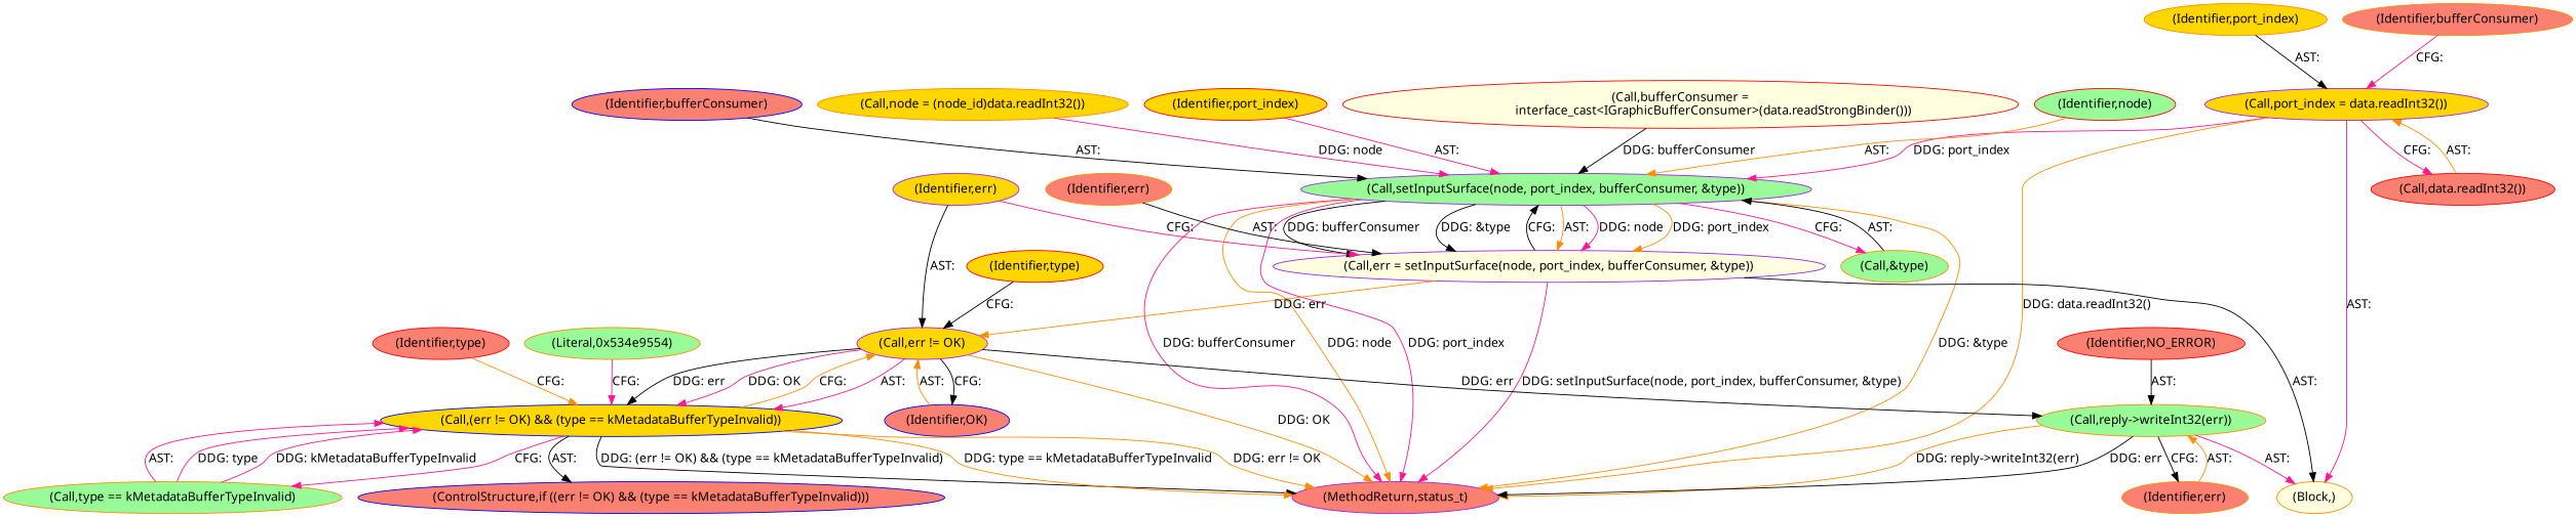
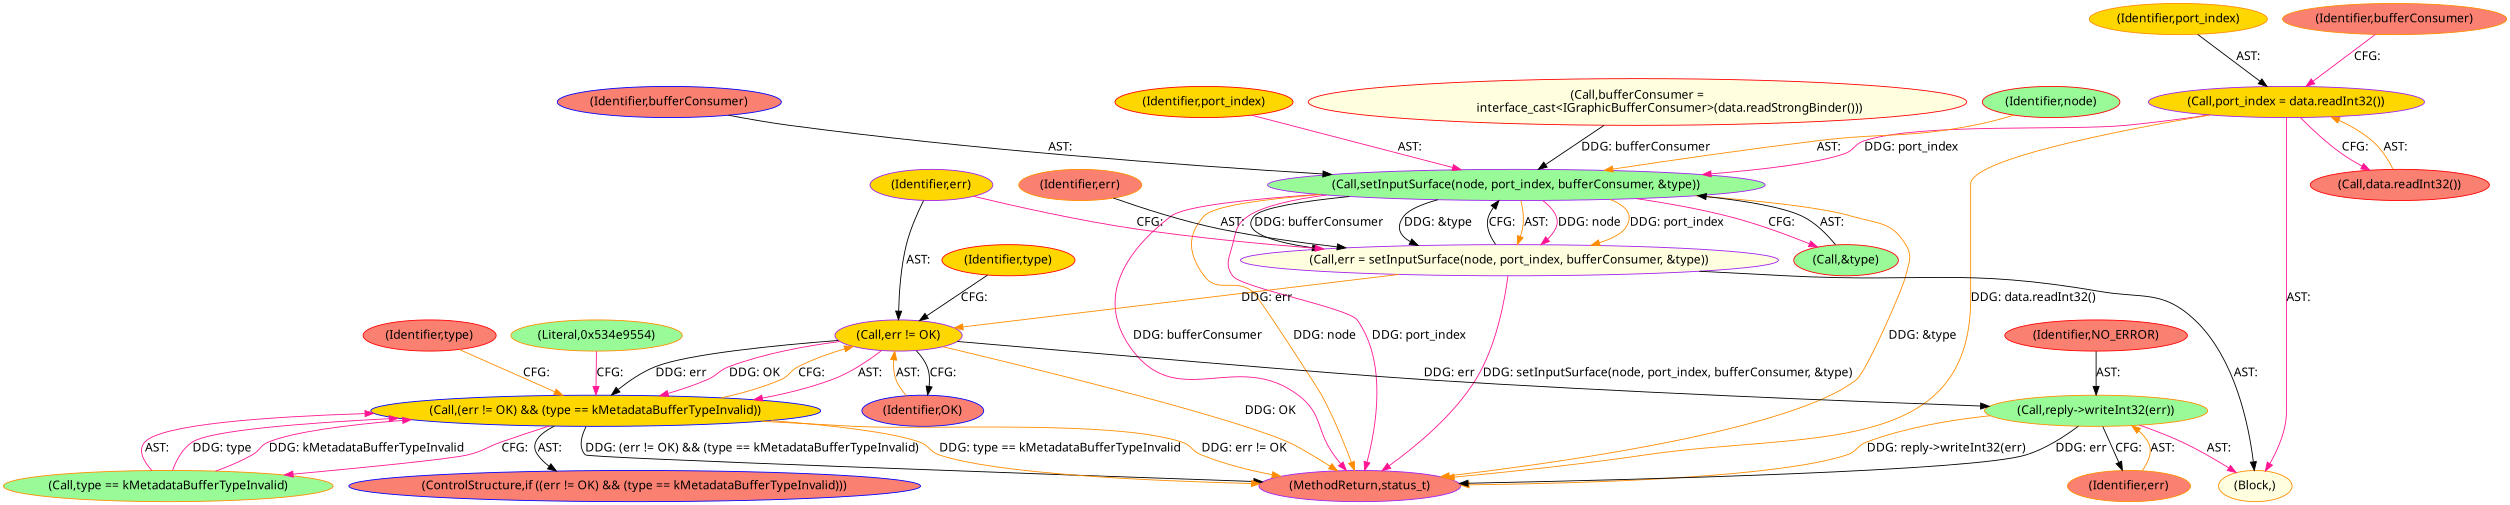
  digraph {
    fontname="Noto Sans"
    node [color=darkorange fillcolor=salmon fontname="Noto Sans" style=filled]
    edge [color=deeppink fontname="Noto Sans"]
    n1 [color=purple fillcolor=gold label="(Call,port_index = data.readInt32())"]
    n2 [color=purple fillcolor=palegreen label="(Call,setInputSurface(node, port_index, bufferConsumer, &type))"]
    n3 [fillcolor=lightyellow label="(Block,)"]
    n4 [color=purple label="(MethodReturn,status_t)"]
    n5 [color=red label="(Call,data.readInt32())"]
    n6 [color=purple fillcolor=lightyellow label="(Call,err = setInputSurface(node, port_index, bufferConsumer, &type))"]
-   n7 [fillcolor=palegreen label="(Call,&type)"]
+   n7 [color=red fillcolor=palegreen label="(Call,&type)"]
    n8 [color=purple fillcolor=gold label="(Call,err != OK)"]
    n9 [color=blue fillcolor=gold label="(Call,(err != OK) && (type == kMetadataBufferTypeInvalid))"]
    n10 [fillcolor=palegreen label="(Call,reply->writeInt32(err))"]
    n11 [color=blue label="(Identifier,OK)"]
    n12 [fillcolor=palegreen label="(Call,type == kMetadataBufferTypeInvalid)"]
    n13 [color=blue label="(ControlStructure,if ((err != OK) && (type == kMetadataBufferTypeInvalid)))"]
    n14 [label="(Identifier,err)"]
-   n15 [fillcolor=gold label="(Call,node = (node_id)data.readInt32())"]
    n16 [color=red fillcolor=gold label="(Identifier,port_index)"]
    n17 [color=purple fillcolor=gold label="(Identifier,err)"]
    n18 [color=red fillcolor=lightyellow label="(Call,bufferConsumer =\n                    interface_cast<IGraphicBufferConsumer>(data.readStrongBinder()))"]
    n19 [color=red fillcolor=palegreen label="(Identifier,node)"]
    n20 [fillcolor=gold label="(Identifier,port_index)"]
    n21 [fillcolor=palegreen label="(Literal,0x534e9554)"]
    n22 [color=red fillcolor=gold label="(Identifier,type)"]
    n23 [label="(Identifier,bufferConsumer)"]
    n24 [color=red label="(Identifier,type)"]
    n25 [color=red label="(Identifier,NO_ERROR)"]
    n26 [color=blue label="(Identifier,bufferConsumer)"]
    n27 [label="(Identifier,err)"]
    n1 -> n2 [label="DDG: port_index"]
    n1 -> n3 [label="AST: "]
    n1 -> n4 [color=darkorange label="DDG: data.readInt32()"]
    n1 -> n5 [label="CFG: "]
    n2 -> n4 [color=darkorange label="DDG: &type"]
    n2 -> n4 [label="DDG: bufferConsumer"]
    n2 -> n4 [color=darkorange label="DDG: node"]
    n2 -> n4 [label="DDG: port_index"]
    n2 -> n6 [color=darkorange label="AST: "]
    n2 -> n6 [label="DDG: node"]
    n2 -> n6 [color=darkorange label="DDG: port_index"]
    n2 -> n6 [color=black label="DDG: bufferConsumer"]
    n2 -> n6 [color=black label="DDG: &type"]
    n2 -> n7 [label="CFG: "]
    n5 -> n1 [color=darkorange label="AST: "]
    n6 -> n2 [color=black label="CFG: "]
    n6 -> n3 [color=black label="AST: "]
    n6 -> n4 [label="DDG: setInputSurface(node, port_index, bufferConsumer, &type)"]
    n6 -> n8 [color=darkorange label="DDG: err"]
    n7 -> n2 [color=black label="AST: "]
    n8 -> n4 [color=darkorange label="DDG: OK"]
    n8 -> n9 [label="AST: "]
    n8 -> n9 [color=black label="DDG: err"]
    n8 -> n9 [label="DDG: OK"]
    n8 -> n10 [color=black label="DDG: err"]
    n8 -> n11 [color=black label="CFG: "]
    n9 -> n4 [color=black label="DDG: (err != OK) && (type == kMetadataBufferTypeInvalid)"]
    n9 -> n4 [color=darkorange label="DDG: type == kMetadataBufferTypeInvalid"]
    n9 -> n4 [color=darkorange label="DDG: err != OK"]
    n9 -> n8 [color=darkorange label="CFG: "]
    n9 -> n12 [label="CFG: "]
    n9 -> n13 [color=black label="AST: "]
    n10 -> n3 [label="AST: "]
    n10 -> n4 [color=darkorange label="DDG: reply->writeInt32(err)"]
    n10 -> n4 [color=black label="DDG: err"]
    n10 -> n14 [color=black label="CFG: "]
    n11 -> n8 [color=darkorange label="AST: "]
    n12 -> n9 [label="AST: "]
    n12 -> n9 [label="DDG: type"]
    n12 -> n9 [label="DDG: kMetadataBufferTypeInvalid"]
    n14 -> n10 [color=darkorange label="AST: "]
-   n15 -> n2 [label="DDG: node"]
    n16 -> n2 [label="AST: "]
    n17 -> n6 [label="CFG: "]
    n17 -> n8 [color=black label="AST: "]
    n18 -> n2 [color=black label="DDG: bufferConsumer"]
    n19 -> n2 [color=darkorange label="AST: "]
    n20 -> n1 [color=black label="AST: "]
    n21 -> n9 [label="CFG: "]
    n22 -> n8 [color=black label="CFG: "]
    n23 -> n1 [label="CFG: "]
    n24 -> n9 [color=darkorange label="CFG: "]
    n25 -> n10 [color=black label="AST: "]
    n26 -> n2 [color=black label="AST: "]
    n27 -> n6 [color=black label="AST: "]
  }
